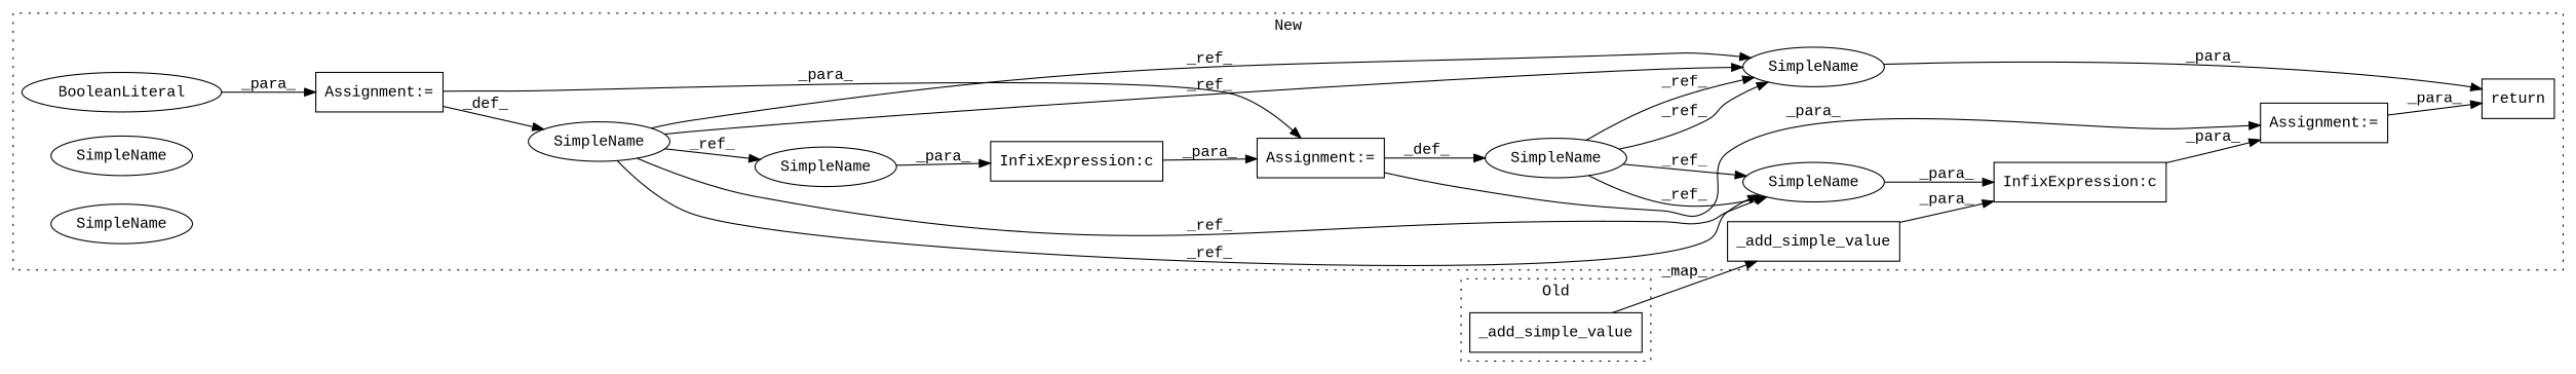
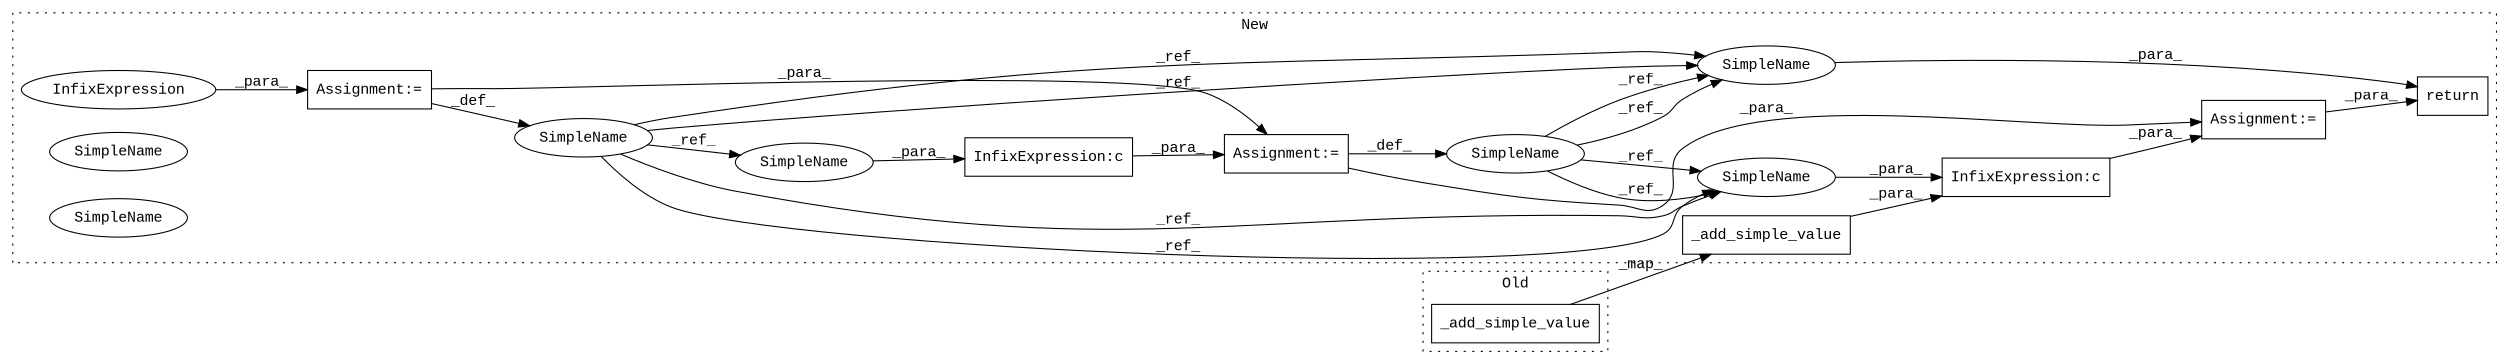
  digraph {
    rankdir=LR
    fontname="Liberation Mono"
    node [a=42 l=15 s=19269 shape=box fontname="Liberation Mono"]
    edge [fontname="Liberation Mono"]
    n1 [a=32 l="18,1" label=_add_simple_value s="18903,18950"]
    n2 [a=27 l=4 label="InfixExpression:c" s=18951]
    n3 [label=SimpleName s=17139 shape=ellipse]
    n4 [a=27 l=4 label="InfixExpression:c" s=17428]
    n5 [label=SimpleName s=17363 shape=ellipse]
    n6 [a=41 l=7 label=return s=19262]
    n7 [a=7 l=1 label="Assignment:=" s=18901]
    n8 [a=7 l=1 label="Assignment:=" s=17378]
    n9 [a=7 l=1 label="Assignment:=" s=17154]
-   n10 [a=9 l=4 label=BooleanLiteral s=17155 shape=ellipse]
+   n10 [a=9 l=4 label=InfixExpression s=17155 shape=ellipse]
    n11 [label=SimpleName shape=ellipse]
    n12 [label=SimpleName s=17432 shape=ellipse]
    n13 [label=SimpleName s=18955 shape=ellipse]
    n14 [label=SimpleName s=18955 shape=ellipse]
    n15 [label=SimpleName shape=ellipse]
    n16 [a=32 l="18,1" label=_add_simple_value s="18316,18363"]
    subgraph cluster_1 {
      label=New
      style=dotted
      n1
      n2
      n3
      n4
      n5
      n6
      n7
      n8
      n9
      n10
      n11
      n12
      n13
      n14
      n15
    }
    subgraph cluster_2 {
      label=Old
      style=dotted
      n16
    }
    n1 -> n2 [label=_para_]
    n2 -> n7 [label=_para_]
    n3 -> n12 [label=_ref_]
    n3 -> n14 [label=_ref_]
    n3 -> n14 [label=_ref_]
    n3 -> n15 [label=_ref_]
    n3 -> n15 [label=_ref_]
    n4 -> n8 [label=_para_]
    n5 -> n14 [label=_ref_]
    n5 -> n14 [label=_ref_]
    n5 -> n15 [label=_ref_]
    n5 -> n15 [label=_ref_]
    n7 -> n6 [label=_para_]
    n8 -> n5 [label=_def_]
    n8 -> n7 [label=_para_]
    n9 -> n3 [label=_def_]
    n9 -> n8 [label=_para_]
    n10 -> n9 [label=_para_]
    n12 -> n4 [label=_para_]
    n14 -> n2 [label=_para_]
    n15 -> n6 [label=_para_]
    n16 -> n1 [label=_map_]
  }
